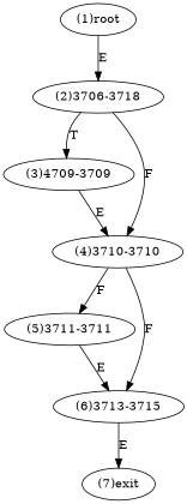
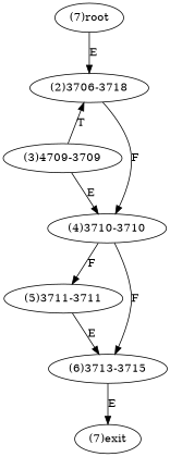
  digraph {
-   n1 [label="(1)root"]
+   n1 [label="(7)root"]
    n2 [label="(2)3706-3718"]
    n3 [label="(3)4709-3709"]
    n4 [label="(4)3710-3710"]
    n5 [label="(5)3711-3711"]
    n6 [label="(6)3713-3715"]
    n7 [label="(7)exit"]
    n1 -> n2 [label=E]
-   n2 -> n3 [label=T]
+   n3 -> n2 [label=T]
    n2 -> n4 [label=F]
    n3 -> n4 [label=E]
    n4 -> n5 [label=F]
    n4 -> n6 [label=F]
    n5 -> n6 [label=E]
    n6 -> n7 [label=E]
  }
